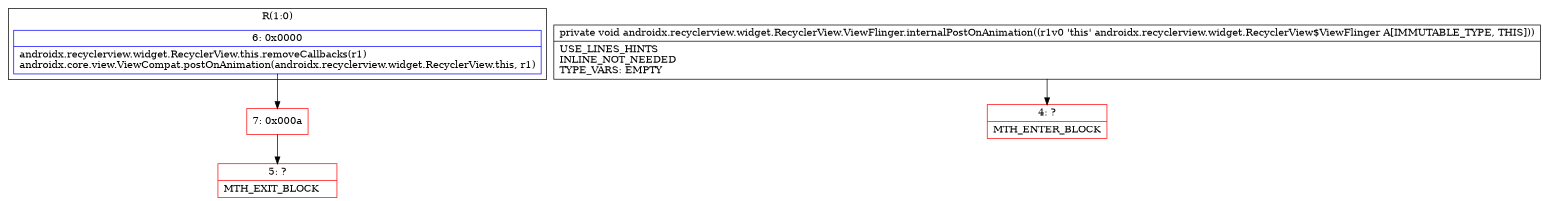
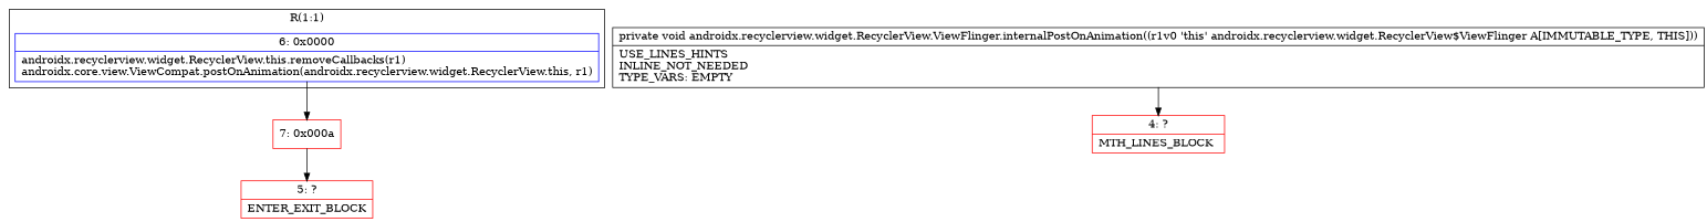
  digraph {
    node [color=red shape=record]
    n1 [color=blue label="{6\:\ 0x0000|androidx.recyclerview.widget.RecyclerView.this.removeCallbacks(r1)\landroidx.core.view.ViewCompat.postOnAnimation(androidx.recyclerview.widget.RecyclerView.this, r1)\l}"]
    n2 [label="{7\:\ 0x000a}"]
-   n3 [label="{5\:\ ?|MTH_EXIT_BLOCK\l}"]
-   n4 [label="{4\:\ ?|MTH_ENTER_BLOCK\l}"]
+   n3 [label="{5\:\ ?|ENTER_EXIT_BLOCK\l}"]
+   n4 [label="{4\:\ ?|MTH_LINES_BLOCK\l}"]
    n5 [label="{private void androidx.recyclerview.widget.RecyclerView.ViewFlinger.internalPostOnAnimation((r1v0 'this' androidx.recyclerview.widget.RecyclerView$ViewFlinger A[IMMUTABLE_TYPE, THIS]))  | USE_LINES_HINTS\lINLINE_NOT_NEEDED\lTYPE_VARS: EMPTY\l}" color=""]
    subgraph cluster_1 {
-     label="R(1:0)"
+     label="R(1:1)"
      n1
    }
    n1 -> n2
    n2 -> n3
    n5 -> n4
  }
